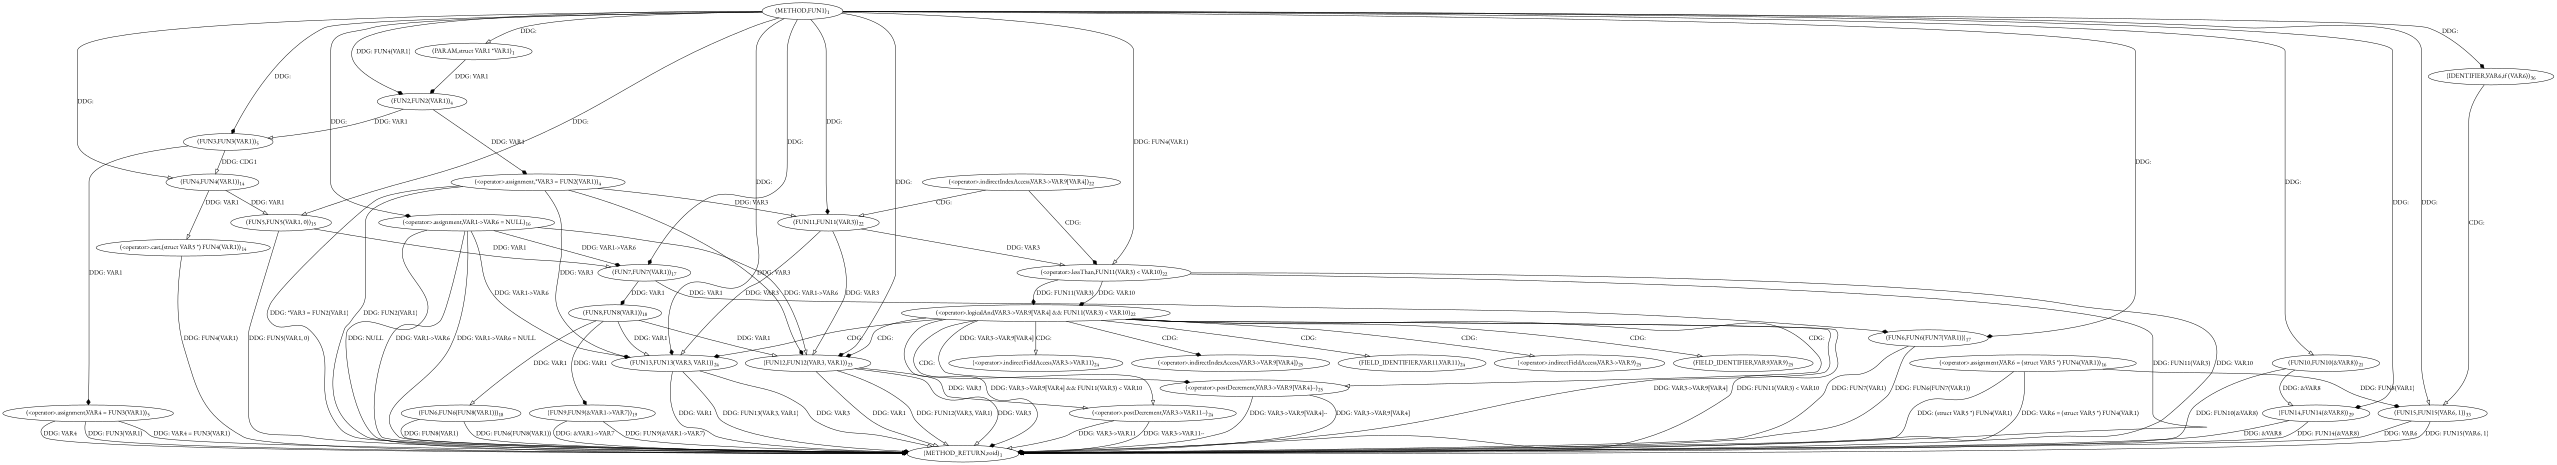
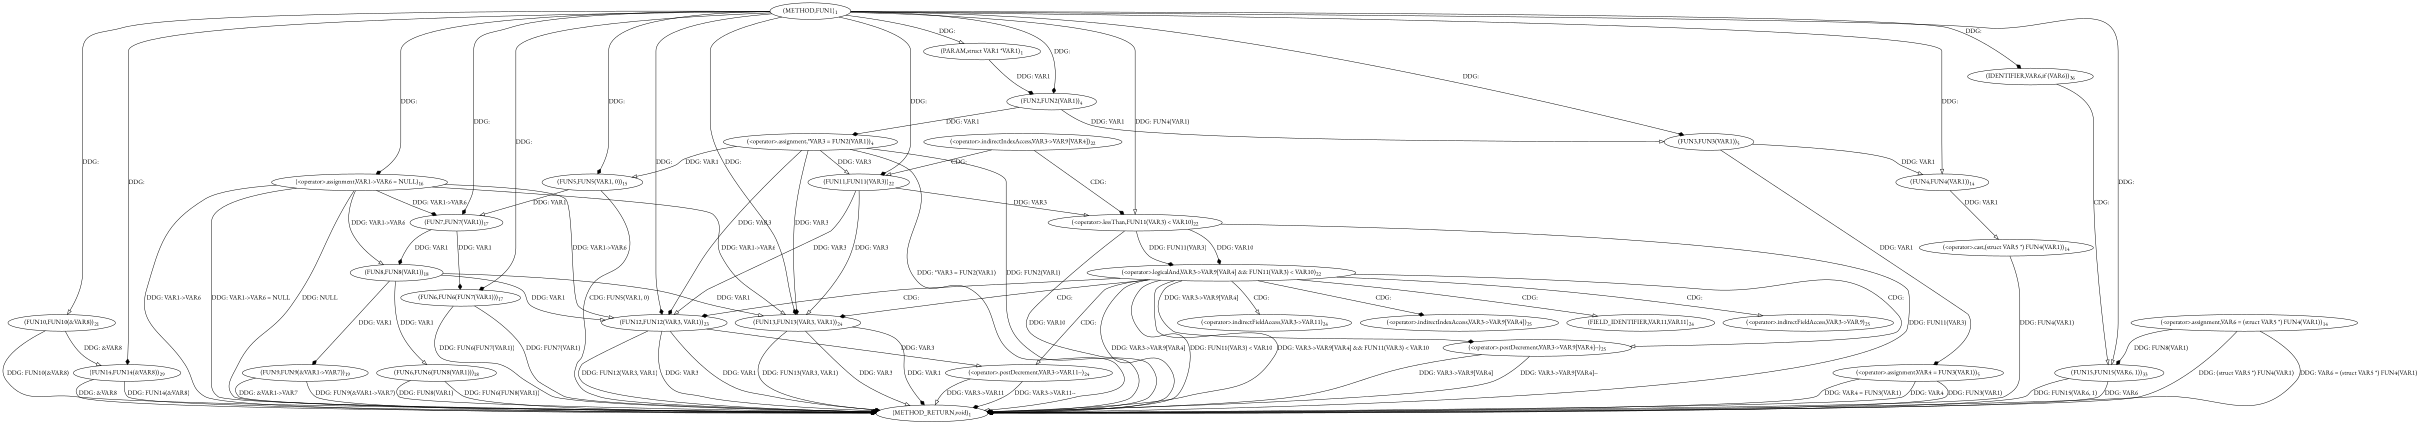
  digraph {
    fontname="EB Garamond"
    node [fontname="EB Garamond"]
    edge [arrowhead=onormal fontname="EB Garamond"]
    n1 [label=<(METHOD,FUN1)<SUB>1</SUB>>]
    n2 [label=<(PARAM,struct VAR1 *VAR1)<SUB>1</SUB>>]
    n3 [label=<(FUN5,FUN5(VAR1, 0))<SUB>15</SUB>>]
    n4 [label=<(&lt;operator&gt;.assignment,VAR1-&gt;VAR6 = NULL)<SUB>16</SUB>>]
    n5 [label=<(FUN10,FUN10(&amp;VAR8))<SUB>21</SUB>>]
    n6 [label=<(FUN14,FUN14(&amp;VAR8))<SUB>29</SUB>>]
    n7 [label=<(IDENTIFIER,VAR6,if (VAR6))<SUB>36</SUB>>]
    n8 [label=<(FUN2,FUN2(VAR1))<SUB>4</SUB>>]
    n9 [label=<(FUN3,FUN3(VAR1))<SUB>5</SUB>>]
    n10 [label=<(FUN7,FUN7(VAR1))<SUB>17</SUB>>]
    n11 [label=<(FUN12,FUN12(VAR3, VAR1))<SUB>23</SUB>>]
    n12 [label=<(FUN15,FUN15(VAR6, 1))<SUB>33</SUB>>]
    n13 [label=<(FUN4,FUN4(VAR1))<SUB>14</SUB>>]
    n14 [label=<(&lt;operator&gt;.lessThan,FUN11(VAR3) &lt; VAR10)<SUB>22</SUB>>]
    n15 [label=<(FUN13,FUN13(VAR3, VAR1))<SUB>24</SUB>>]
    n16 [label=<(FUN11,FUN11(VAR3))<SUB>22</SUB>>]
    n17 [label=<(FUN6,FUN6(FUN7(VAR1)))<SUB>17</SUB>>]
    n18 [label=<(METHOD_RETURN,void)<SUB>1</SUB>>]
    n19 [label=<(FUN8,FUN8(VAR1))<SUB>18</SUB>>]
    n20 [label=<(&lt;operator&gt;.assignment,*VAR3 = FUN2(VAR1))<SUB>4</SUB>>]
    n21 [label=<(&lt;operator&gt;.assignment,VAR4 = FUN3(VAR1))<SUB>5</SUB>>]
    n22 [label=<(FUN6,FUN6(FUN8(VAR1)))<SUB>18</SUB>>]
    n23 [label=<(FUN9,FUN9(&amp;VAR1-&gt;VAR7))<SUB>19</SUB>>]
    n24 [label=<(&lt;operator&gt;.postDecrement,VAR3-&gt;VAR11--)<SUB>24</SUB>>]
    n25 [label=<(&lt;operator&gt;.cast,(struct VAR5 *) FUN4(VAR1))<SUB>14</SUB>>]
    n26 [label=<(&lt;operator&gt;.logicalAnd,VAR3-&gt;VAR9[VAR4] &amp;&amp; FUN11(VAR3) &lt; VAR10)<SUB>22</SUB>>]
-   n27 [label=<(&lt;operator&gt;.assignment,VAR6 = (struct VAR5 *) FUN4(VAR1))<SUB>16</SUB>>]
+   n27 [label=<(&lt;operator&gt;.assignment,VAR6 = (struct VAR5 *) FUN4(VAR1))<SUB>14</SUB>>]
    n28 [label=<(&lt;operator&gt;.postDecrement,VAR3-&gt;VAR9[VAR4]--)<SUB>25</SUB>>]
    n29 [label=<(&lt;operator&gt;.indirectFieldAccess,VAR3-&gt;VAR11)<SUB>24</SUB>>]
    n30 [label=<(&lt;operator&gt;.indirectIndexAccess,VAR3-&gt;VAR9[VAR4])<SUB>25</SUB>>]
    n31 [label=<(FIELD_IDENTIFIER,VAR11,VAR11)<SUB>24</SUB>>]
    n32 [label=<(&lt;operator&gt;.indirectFieldAccess,VAR3-&gt;VAR9)<SUB>25</SUB>>]
-   n33 [label=<(FIELD_IDENTIFIER,VAR9,VAR9)<SUB>25</SUB>>]
    n34 [label=<(&lt;operator&gt;.indirectIndexAccess,VAR3-&gt;VAR9[VAR4])<SUB>22</SUB>>]
    n1 -> n2 [label="DDG: "]
-   n1 -> n3 [label="DDG: "]
+   n1 -> n3 [arrowhead=diamond label="DDG: "]
    n1 -> n4 [arrowhead=diamond label="DDG: "]
    n1 -> n5 [label="DDG: "]
    n1 -> n6 [arrowhead=diamond label="DDG: "]
    n1 -> n7 [arrowhead=diamond label="DDG: "]
-   n1 -> n8 [arrowhead=diamond label="DDG: FUN4(VAR1)"]
+   n1 -> n8 [arrowhead=diamond label="DDG: "]
    n1 -> n9 [arrowhead=diamond label="DDG: "]
    n1 -> n10 [arrowhead=diamond label="DDG: "]
    n1 -> n11 [arrowhead=diamond label="DDG: "]
    n1 -> n12 [label="DDG: "]
    n1 -> n13 [label="DDG: "]
    n1 -> n14 [label="DDG: FUN4(VAR1)"]
    n1 -> n15 [arrowhead=diamond label="DDG: "]
    n1 -> n16 [arrowhead=diamond label="DDG: "]
    n1 -> n17 [arrowhead=diamond label="DDG: "]
    n2 -> n8 [arrowhead=diamond label="DDG: VAR1"]
    n3 -> n10 [label="DDG: VAR1"]
-   n3 -> n18 [label="DDG: FUN5(VAR1, 0)"]
+   n3 -> n18 [label="CDG: FUN5(VAR1, 0)"]
    n4 -> n10 [arrowhead=diamond label="DDG: VAR1-&gt;VAR6"]
    n4 -> n11 [label="DDG: VAR1-&gt;VAR6"]
    n4 -> n15 [label="DDG: VAR1-&gt;VAR6"]
    n4 -> n18 [label="DDG: VAR1-&gt;VAR6"]
    n4 -> n18 [label="DDG: VAR1-&gt;VAR6 = NULL"]
    n4 -> n18 [arrowhead=diamond label="DDG: NULL"]
+   n4 -> n19 [label="DDG: VAR1-&gt;VAR6"]
    n5 -> n6 [label="DDG: &amp;VAR8"]
    n5 -> n18 [label="DDG: FUN10(&amp;VAR8)"]
    n6 -> n18 [label="DDG: &amp;VAR8"]
    n6 -> n18 [arrowhead=diamond label="DDG: FUN14(&amp;VAR8)"]
    n7 -> n12 [label="CDG: "]
    n8 -> n9 [label="DDG: VAR1"]
    n8 -> n20 [arrowhead=diamond label="DDG: VAR1"]
-   n9 -> n13 [label="DDG: CDG1"]
+   n9 -> n13 [label="DDG: VAR1"]
    n9 -> n21 [arrowhead=diamond label="DDG: VAR1"]
    n10 -> n17 [arrowhead=diamond label="DDG: VAR1"]
    n10 -> n19 [arrowhead=diamond label="DDG: VAR1"]
    n11 -> n18 [label="DDG: VAR3"]
    n11 -> n18 [label="DDG: VAR1"]
    n11 -> n18 [label="DDG: FUN12(VAR3, VAR1)"]
    n11 -> n24 [label="DDG: VAR3"]
    n12 -> n18 [arrowhead=diamond label="DDG: VAR6"]
    n12 -> n18 [label="DDG: FUN15(VAR6, 1)"]
-   n13 -> n3 [label="DDG: VAR1"]
+   n20 -> n3 [label="DDG: VAR1"]
    n13 -> n25 [label="DDG: VAR1"]
    n14 -> n18 [label="DDG: FUN11(VAR3)"]
    n14 -> n18 [label="DDG: VAR10"]
    n14 -> n26 [arrowhead=diamond label="DDG: FUN11(VAR3)"]
    n14 -> n26 [arrowhead=diamond label="DDG: VAR10"]
    n15 -> n18 [label="DDG: VAR3"]
    n15 -> n18 [arrowhead=diamond label="DDG: VAR1"]
    n15 -> n18 [arrowhead=diamond label="DDG: FUN13(VAR3, VAR1)"]
    n16 -> n11 [label="DDG: VAR3"]
    n16 -> n14 [label="DDG: VAR3"]
    n16 -> n15 [label="DDG: VAR3"]
    n17 -> n18 [arrowhead=diamond label="DDG: FUN7(VAR1)"]
    n17 -> n18 [arrowhead=diamond label="DDG: FUN6(FUN7(VAR1))"]
    n19 -> n11 [label="DDG: VAR1"]
    n19 -> n15 [label="DDG: VAR1"]
    n19 -> n22 [label="DDG: VAR1"]
    n19 -> n23 [arrowhead=diamond label="DDG: VAR1"]
    n20 -> n11 [arrowhead=diamond label="DDG: VAR3"]
    n20 -> n15 [arrowhead=diamond label="DDG: VAR3"]
    n20 -> n16 [label="DDG: VAR3"]
    n20 -> n18 [label="DDG: FUN2(VAR1)"]
    n20 -> n18 [label="DDG: *VAR3 = FUN2(VAR1)"]
    n21 -> n18 [arrowhead=diamond label="DDG: VAR4"]
    n21 -> n18 [label="DDG: FUN3(VAR1)"]
    n21 -> n18 [arrowhead=diamond label="DDG: VAR4 = FUN3(VAR1)"]
    n22 -> n18 [arrowhead=diamond label="DDG: FUN8(VAR1)"]
    n22 -> n18 [label="DDG: FUN6(FUN8(VAR1))"]
    n23 -> n18 [label="DDG: &amp;VAR1-&gt;VAR7"]
    n23 -> n18 [arrowhead=diamond label="DDG: FUN9(&amp;VAR1-&gt;VAR7)"]
    n24 -> n18 [label="DDG: VAR3-&gt;VAR11"]
    n24 -> n18 [arrowhead=diamond label="DDG: VAR3-&gt;VAR11--"]
    n25 -> n18 [label="DDG: FUN4(VAR1)"]
    n26 -> n11 [arrowhead=diamond label="CDG: "]
    n26 -> n15 [arrowhead=diamond label="CDG: "]
    n26 -> n18 [arrowhead=diamond label="DDG: VAR3-&gt;VAR9[VAR4]"]
    n26 -> n18 [label="DDG: FUN11(VAR3) &lt; VAR10"]
    n26 -> n18 [arrowhead=diamond label="DDG: VAR3-&gt;VAR9[VAR4] &amp;&amp; FUN11(VAR3) &lt; VAR10"]
    n26 -> n24 [label="CDG: "]
    n26 -> n28 [arrowhead=diamond label="DDG: VAR3-&gt;VAR9[VAR4]"]
    n26 -> n28 [label="CDG: "]
    n26 -> n29 [label="CDG: "]
    n26 -> n30 [arrowhead=diamond label="CDG: "]
    n26 -> n31 [label="CDG: "]
    n26 -> n32 [label="CDG: "]
-   n26 -> n33 [label="CDG: "]
    n27 -> n12 [arrowhead=diamond label="DDG: FUN8(VAR1)"]
    n27 -> n18 [arrowhead=diamond label="DDG: (struct VAR5 *) FUN4(VAR1)"]
    n27 -> n18 [label="DDG: VAR6 = (struct VAR5 *) FUN4(VAR1)"]
    n28 -> n18 [label="DDG: VAR3-&gt;VAR9[VAR4]"]
    n28 -> n18 [arrowhead=diamond label="DDG: VAR3-&gt;VAR9[VAR4]--"]
    n34 -> n14 [arrowhead=diamond label="CDG: "]
    n34 -> n16 [label="CDG: "]
  }
